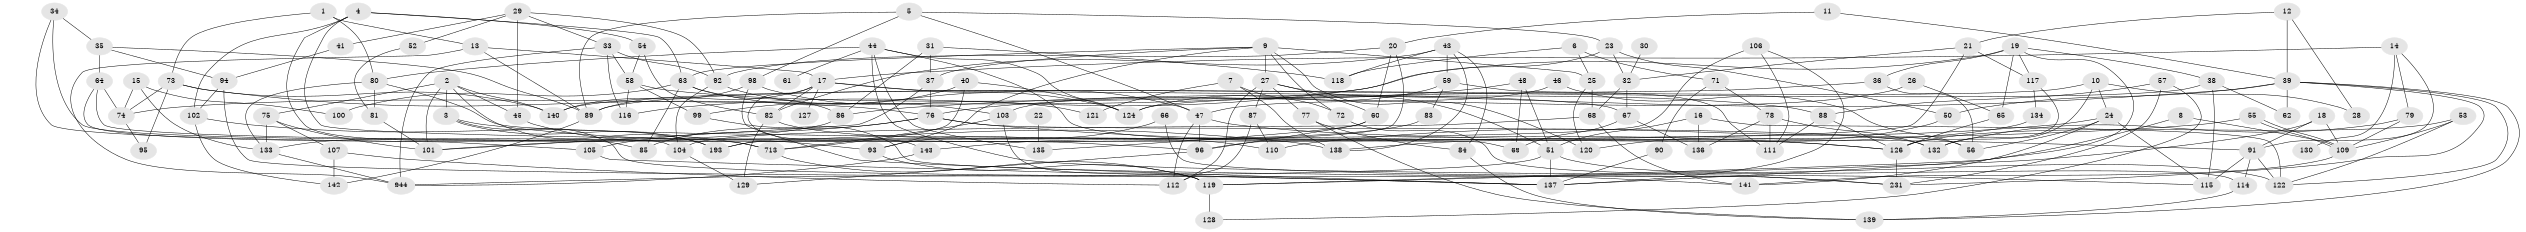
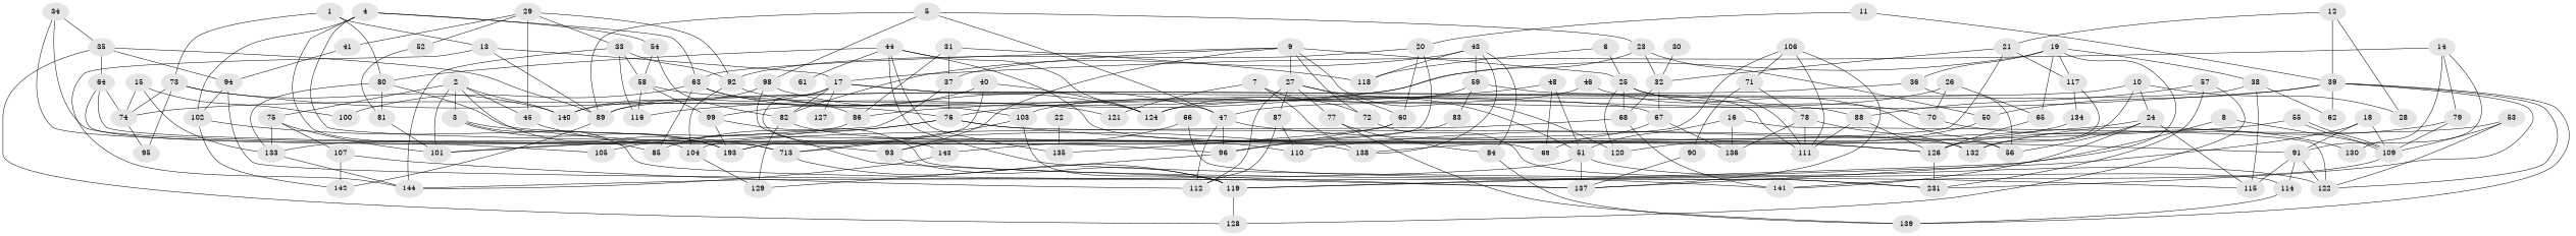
  graph {
    node [color=gray90 style=filled]
    1
    13
    73
    80
    89
    17
-   144 [label=944]
+   144
    140
    74
    76
    95
    133
    81
    126
    2
    3
    45
    75
    101
    n20 [label=193]
    n21 [label=231]
    138
    93
    107
    4
    54
    63
    96
    102
    104
    82
    58
    100
    86
    85
    124
    129
    n38 [label=713]
    142
    5
    23
    47
    98
    32
    50
    116
    91
    112
    121
    137
    6
    25
    71
    118
    120
    68
+   70
    111
    90
    78
    7
    72
    114
    8
    109
    119
    141
    128
    9
    27
    37
    51
    60
    77
    87
    10
    24
    28
    132
    56
    110
    115
    11
    20
    39
    92
    122
    62
    139
    12
    21
    117
    67
    127
    143
    14
    79
    130
    15
    16
    136
    69
    18
    19
    36
    38
    65
    134
    135
    103
    22
    26
    84
    29
    33
    41
    52
    94
    30
    31
    99
    88
    34
    35
    105
    64
    40
    43
    59
    83
    44
    61
    46
    48
    53
    55
    57
    66
    106
    1 -- 13
    1 -- 73
    1 -- 80
    13 -- 89
    13 -- 17
    13 -- 144
    73 -- 140
    73 -- 74
    73 -- 76
    73 -- 95
    80 -- 133
    80 -- 81
    80 -- 126
    89 -- 142
    17 -- 89
    17 -- 82
    17 -- 47
    17 -- 67
    17 -- 127
    17 -- 143
    74 -- 95
    76 -- 126
    76 -- 85
    76 -- 132
    76 -- 105
    133 -- 144
    81 -- 101
    126 -- n21
    2 -- 140
    2 -- 3
    2 -- 45
    2 -- 75
    2 -- 101
    2 -- n20
    3 -- n20
    3 -- n21
    3 -- 138
    45 -- 93
    75 -- 133
    75 -- 101
    75 -- 107
    93 -- 119
    107 -- 142
    107 -- 112
    4 -- 54
    4 -- 63
    4 -- 96
    4 -- 102
    4 -- 104
    54 -- 82
    54 -- 58
    63 -- 100
    63 -- 86
    63 -- 85
    63 -- 124
    96 -- 129
    102 -- n38
    102 -- 142
    104 -- 129
    82 -- 129
    82 -- 110
    58 -- 116
    58 -- 99
    58 -- 88
    86 -- 133
    n38 -- 119
    5 -- 89
    5 -- 23
    5 -- 47
    5 -- 98
    23 -- 32
    23 -- 50
    23 -- 116
    47 -- 96
    47 -- 91
    47 -- 112
    98 -- 140
    98 -- 121
    98 -- 137
    32 -- 68
    32 -- 67
    50 -- 120
    91 -- 114
    91 -- 115
    91 -- 122
    6 -- 25
-   6 -- 71
+   106 -- 71
    6 -- 118
    25 -- 120
    25 -- 68
+   25 -- 70
+   25 -- 111
    71 -- 90
    71 -- 78
    68 -- 104
    68 -- 141
+   70 -- 130
    90 -- 137
    78 -- 111
    78 -- 132
    78 -- 136
    7 -- 138
    7 -- 121
    7 -- 72
    72 -- 114
    114 -- 139
    8 -- 109
    8 -- 119
    109 -- 141
    119 -- 128
    9 -- 93
    9 -- 63
    9 -- 25
    9 -- 120
    9 -- 72
    9 -- 27
    9 -- 37
    27 -- 112
    27 -- 51
    27 -- 60
    27 -- 77
    27 -- 87
    37 -- 76
    37 -- 101
    51 -- 144
    51 -- 137
    51 -- 122
    60 -- 96
    60 -- 135
    77 -- 139
    77 -- 84
    87 -- 112
    87 -- 110
    10 -- 140
    10 -- 24
    10 -- 28
    10 -- 132
    24 -- 141
    24 -- 56
    24 -- 110
    24 -- 115
    11 -- 20
    11 -- 39
    20 -- n20
    20 -- 60
    20 -- 92
    39 -- n21
    39 -- 86
    39 -- 50
    39 -- 122
    39 -- 62
    39 -- 139
    92 -- 104
    92 -- 103
    12 -- 28
    12 -- 39
    12 -- 21
    21 -- 96
    21 -- 32
    21 -- 117
    117 -- 126
    117 -- 134
    67 -- 136
    67 -- 69
    143 -- 144
    14 -- 17
    14 -- 91
    14 -- 79
    14 -- 130
    79 -- 109
    79 -- 132
    15 -- 74
    15 -- 133
    15 -- 100
    16 -- 51
    16 -- 122
    16 -- 136
    18 -- 91
    18 -- 109
    18 -- 119
    19 -- 74
    19 -- 137
    19 -- 117
    19 -- 36
    19 -- 38
    19 -- 65
    36 -- 124
    36 -- 56
    38 -- 89
    38 -- 115
    38 -- 62
    65 -- 126
    134 -- 138
    103 -- n38
    103 -- 119
    22 -- 135
    26 -- 47
+   26 -- 70
    26 -- 65
    84 -- 139
    29 -- 45
    29 -- 92
    29 -- 33
    29 -- 41
    29 -- 52
    33 -- 144
    33 -- 58
    33 -- 116
    33 -- 92
    41 -- 94
    52 -- 81
    94 -- 102
    94 -- 137
    30 -- 32
    31 -- 86
    31 -- 118
    31 -- 37
+   99 -- n20
    99 -- 141
    88 -- 126
    88 -- 111
    34 -- 85
    34 -- 35
    34 -- 105
    35 -- 89
+   35 -- 128
    35 -- 94
    35 -- 64
-   105 -- 137
    64 -- 74
    64 -- n38
    64 -- 69
    40 -- 124
    40 -- n38
    40 -- 99
    43 -- 138
    43 -- 82
    43 -- 118
    43 -- 84
    43 -- 59
    59 -- 124
    59 -- 111
    59 -- 83
    83 -- 143
    44 -- 80
    44 -- 124
    44 -- 56
    44 -- 115
    44 -- 135
    44 -- 61
    46 -- 56
    46 -- 103
    48 -- 76
    48 -- 51
    48 -- 69
    53 -- 126
    53 -- 109
    53 -- 122
    55 -- 101
    55 -- 109
    55 -- 109
    57 -- n21
    57 -- 128
    57 -- 88
    66 -- n21
    66 -- 93
    106 -- n20
    106 -- 137
    106 -- 111
  }
